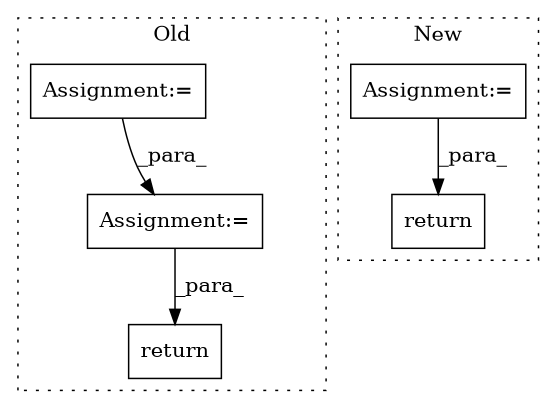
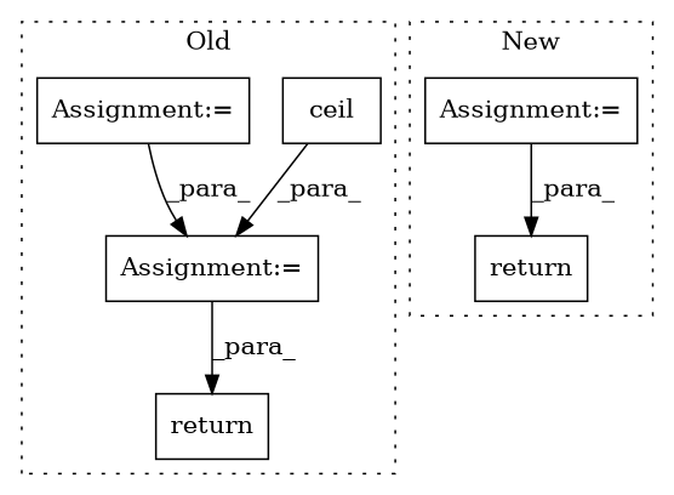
  digraph {
    node [a=7 l=7 shape=box]
+   n1 [a=32 l="5,1" label=ceil s="6198,6249"]
    n2 [a=41 label=return s=6602]
    n3 [l=5 label="Assignment:=" s=6118]
    n4 [l=1 label="Assignment:=" s=6263]
    n5 [a=41 label=return s=6406]
    n6 [l=1 label="Assignment:=" s=6029]
    subgraph cluster_1 {
      label=Old
      style=dotted
+     n1
      n2
      n3
      n4
    }
    subgraph cluster_2 {
      label=New
      style=dotted
      n5
      n6
    }
+   n1 -> n4 [label=_para_]
    n3 -> n4 [label=_para_]
    n4 -> n2 [label=_para_]
    n6 -> n5 [label=_para_]
  }
